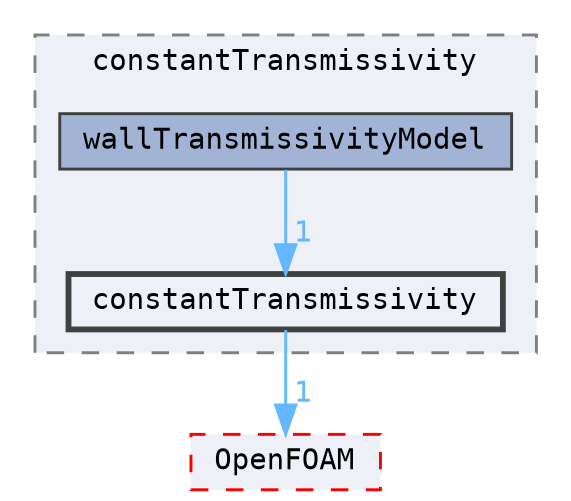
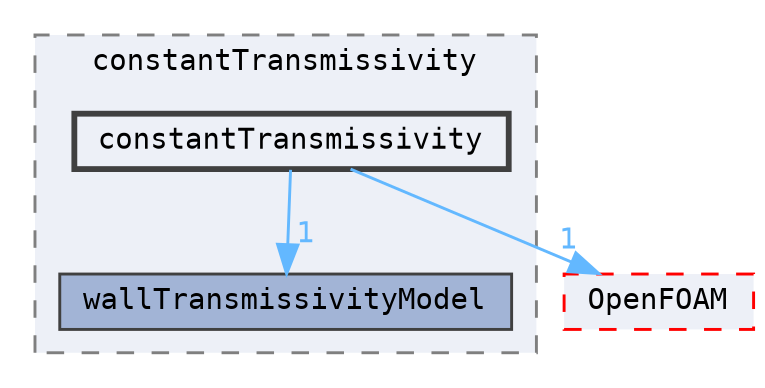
  digraph {
    compound=true
    fontname="DejaVu Sans Mono"
    node [color=grey25 fillcolor="#edf0f7" fontname="DejaVu Sans Mono" fontsize=10 shape=box]
    edge [color=steelblue1 fontcolor=steelblue1 fontname="DejaVu Sans Mono" fontsize=10 headlabel=1 labeldistance=1.5 labelfontname=Helvetica labelfontsize=10]
    n1 [fillcolor="#a2b4d6" height=0.2 label=wallTransmissivityModel style=filled width=0.4]
    n2 [height=0.2 label=constantTransmissivity style="filled,bold" width=0.4]
    n3 [color=red height=0.2 label=OpenFOAM style="filled,dashed" width=0.4]
    subgraph cluster_1 {
      bgcolor="#edf0f7"
      fontsize=10
      label=constantTransmissivity
      pencolor=grey50
      style="filled,dashed"
      n1
      n2
    }
-   n1 -> n2
+   n2 -> n1
    n2 -> n3
  }
